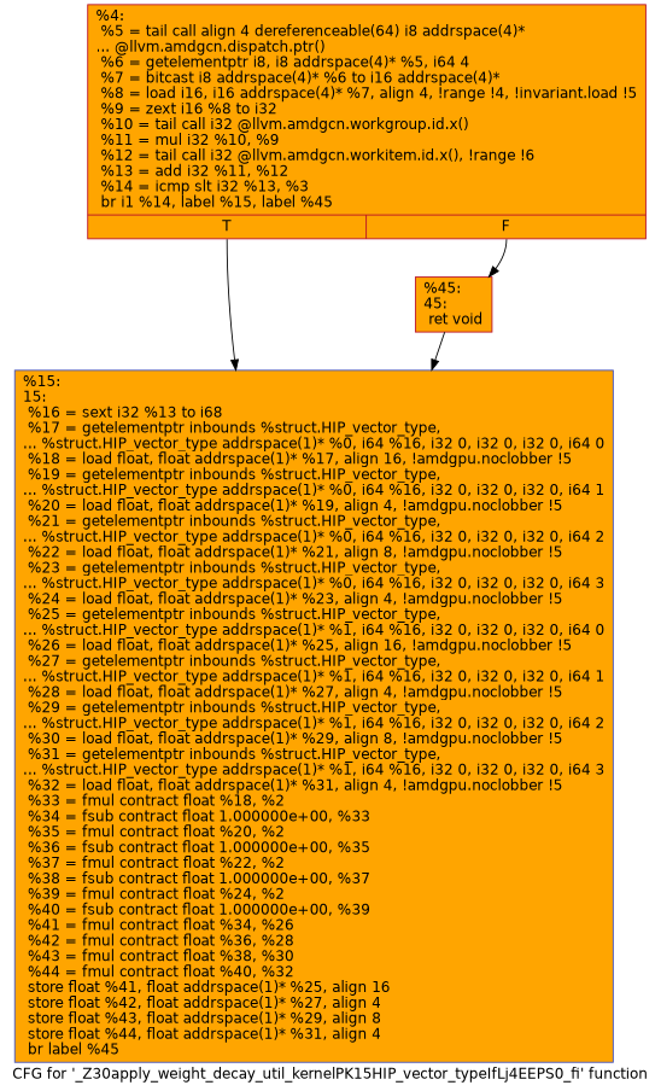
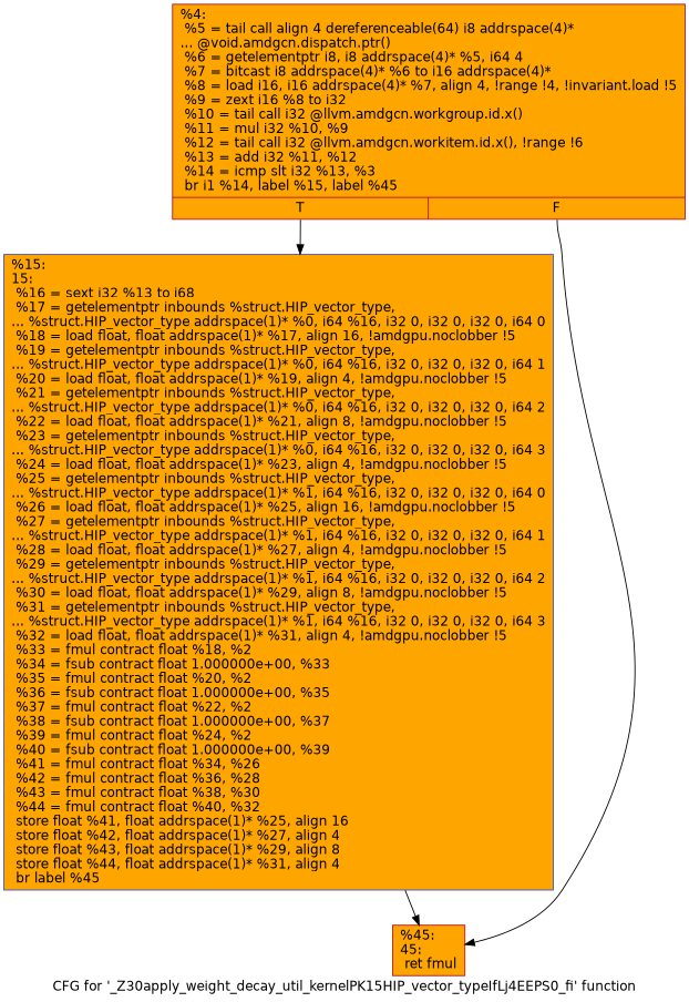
  digraph {
    fontname="DejaVu Sans"
    label="CFG for '_Z30apply_weight_decay_util_kernelPK15HIP_vector_typeIfLj4EEPS0_fi' function"
    node [color="#b70d28ff" fillcolor=orange fontname="DejaVu Sans" shape=record style=filled]
    edge [fontname="DejaVu Sans"]
-   n1 [label="{%4:\l  %5 = tail call align 4 dereferenceable(64) i8 addrspace(4)*\l... @llvm.amdgcn.dispatch.ptr()\l  %6 = getelementptr i8, i8 addrspace(4)* %5, i64 4\l  %7 = bitcast i8 addrspace(4)* %6 to i16 addrspace(4)*\l  %8 = load i16, i16 addrspace(4)* %7, align 4, !range !4, !invariant.load !5\l  %9 = zext i16 %8 to i32\l  %10 = tail call i32 @llvm.amdgcn.workgroup.id.x()\l  %11 = mul i32 %10, %9\l  %12 = tail call i32 @llvm.amdgcn.workitem.id.x(), !range !6\l  %13 = add i32 %11, %12\l  %14 = icmp slt i32 %13, %3\l  br i1 %14, label %15, label %45\l|{<s0>T|<s1>F}}"]
+   n1 [label="{%4:\l  %5 = tail call align 4 dereferenceable(64) i8 addrspace(4)*\l... @void.amdgcn.dispatch.ptr()\l  %6 = getelementptr i8, i8 addrspace(4)* %5, i64 4\l  %7 = bitcast i8 addrspace(4)* %6 to i16 addrspace(4)*\l  %8 = load i16, i16 addrspace(4)* %7, align 4, !range !4, !invariant.load !5\l  %9 = zext i16 %8 to i32\l  %10 = tail call i32 @llvm.amdgcn.workgroup.id.x()\l  %11 = mul i32 %10, %9\l  %12 = tail call i32 @llvm.amdgcn.workitem.id.x(), !range !6\l  %13 = add i32 %11, %12\l  %14 = icmp slt i32 %13, %3\l  br i1 %14, label %15, label %45\l|{<s0>T|<s1>F}}"]
    n2 [color="#3d50c3ff" label="{%15:\l15:                                               \l  %16 = sext i32 %13 to i68\l  %17 = getelementptr inbounds %struct.HIP_vector_type,\l... %struct.HIP_vector_type addrspace(1)* %0, i64 %16, i32 0, i32 0, i32 0, i64 0\l  %18 = load float, float addrspace(1)* %17, align 16, !amdgpu.noclobber !5\l  %19 = getelementptr inbounds %struct.HIP_vector_type,\l... %struct.HIP_vector_type addrspace(1)* %0, i64 %16, i32 0, i32 0, i32 0, i64 1\l  %20 = load float, float addrspace(1)* %19, align 4, !amdgpu.noclobber !5\l  %21 = getelementptr inbounds %struct.HIP_vector_type,\l... %struct.HIP_vector_type addrspace(1)* %0, i64 %16, i32 0, i32 0, i32 0, i64 2\l  %22 = load float, float addrspace(1)* %21, align 8, !amdgpu.noclobber !5\l  %23 = getelementptr inbounds %struct.HIP_vector_type,\l... %struct.HIP_vector_type addrspace(1)* %0, i64 %16, i32 0, i32 0, i32 0, i64 3\l  %24 = load float, float addrspace(1)* %23, align 4, !amdgpu.noclobber !5\l  %25 = getelementptr inbounds %struct.HIP_vector_type,\l... %struct.HIP_vector_type addrspace(1)* %1, i64 %16, i32 0, i32 0, i32 0, i64 0\l  %26 = load float, float addrspace(1)* %25, align 16, !amdgpu.noclobber !5\l  %27 = getelementptr inbounds %struct.HIP_vector_type,\l... %struct.HIP_vector_type addrspace(1)* %1, i64 %16, i32 0, i32 0, i32 0, i64 1\l  %28 = load float, float addrspace(1)* %27, align 4, !amdgpu.noclobber !5\l  %29 = getelementptr inbounds %struct.HIP_vector_type,\l... %struct.HIP_vector_type addrspace(1)* %1, i64 %16, i32 0, i32 0, i32 0, i64 2\l  %30 = load float, float addrspace(1)* %29, align 8, !amdgpu.noclobber !5\l  %31 = getelementptr inbounds %struct.HIP_vector_type,\l... %struct.HIP_vector_type addrspace(1)* %1, i64 %16, i32 0, i32 0, i32 0, i64 3\l  %32 = load float, float addrspace(1)* %31, align 4, !amdgpu.noclobber !5\l  %33 = fmul contract float %18, %2\l  %34 = fsub contract float 1.000000e+00, %33\l  %35 = fmul contract float %20, %2\l  %36 = fsub contract float 1.000000e+00, %35\l  %37 = fmul contract float %22, %2\l  %38 = fsub contract float 1.000000e+00, %37\l  %39 = fmul contract float %24, %2\l  %40 = fsub contract float 1.000000e+00, %39\l  %41 = fmul contract float %34, %26\l  %42 = fmul contract float %36, %28\l  %43 = fmul contract float %38, %30\l  %44 = fmul contract float %40, %32\l  store float %41, float addrspace(1)* %25, align 16\l  store float %42, float addrspace(1)* %27, align 4\l  store float %43, float addrspace(1)* %29, align 8\l  store float %44, float addrspace(1)* %31, align 4\l  br label %45\l}"]
-   n3 [label="{%45:\l45:                                               \l  ret void\l}"]
+   n3 [label="{%45:\l45:                                               \l  ret fmul\l}"]
    n1 -> n2 [tailport=s0]
    n1 -> n3 [tailport=s1]
-   n3 -> n2
+   n2 -> n3
  }
